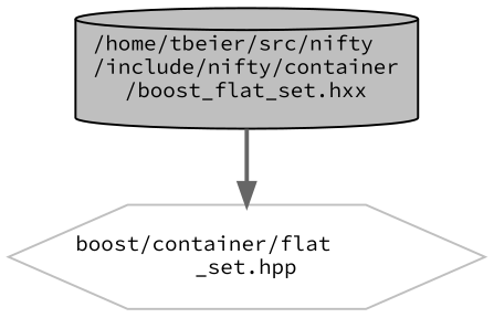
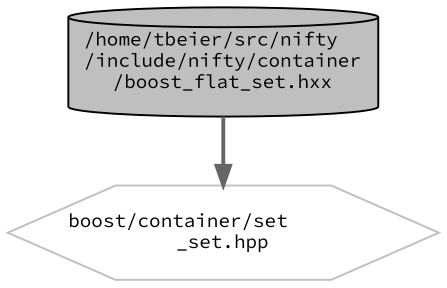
  digraph {
    fontname="Source Code Pro"
    node [fontname="Source Code Pro" fontsize=10 style=filled]
    n1 [color=black fillcolor=grey75 fontcolor=black height=0.2 label="/home/tbeier/src/nifty\l/include/nifty/container\l/boost_flat_set.hxx" shape=cylinder width=0.4]
-   n2 [color=grey75 fillcolor=white height=0.2 label="boost/container/flat\l_set.hpp" shape=hexagon width=0.4]
+   n2 [color=grey75 fillcolor=white height=0.2 label="boost/container/set\l_set.hpp" shape=hexagon width=0.4]
    n1 -> n2 [color=gray40 fontname="Source Code Pro" fontsize=10 labelfontname=Helvetica labelfontsize=10 style=bold]
  }
